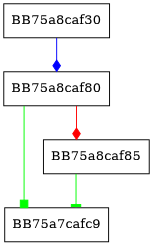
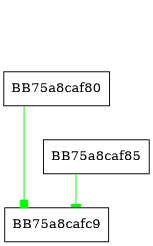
  digraph {
    splines=ortho
    node [shape=box]
    edge [arrowhead=diamond color=green]
-   BB75a8caf30
    BB75a8caf80
-   BB75a8cafc9 [label=BB75a7cafc9]
+   BB75a8cafc9
    BB75a8caf85
-   BB75a8caf30 -> BB75a8caf80 [color=blue]
    BB75a8caf80 -> BB75a8cafc9 [arrowhead=box]
-   BB75a8caf80 -> BB75a8caf85 [color=red]
    BB75a8caf85 -> BB75a8cafc9 [arrowhead=tee]
  }
